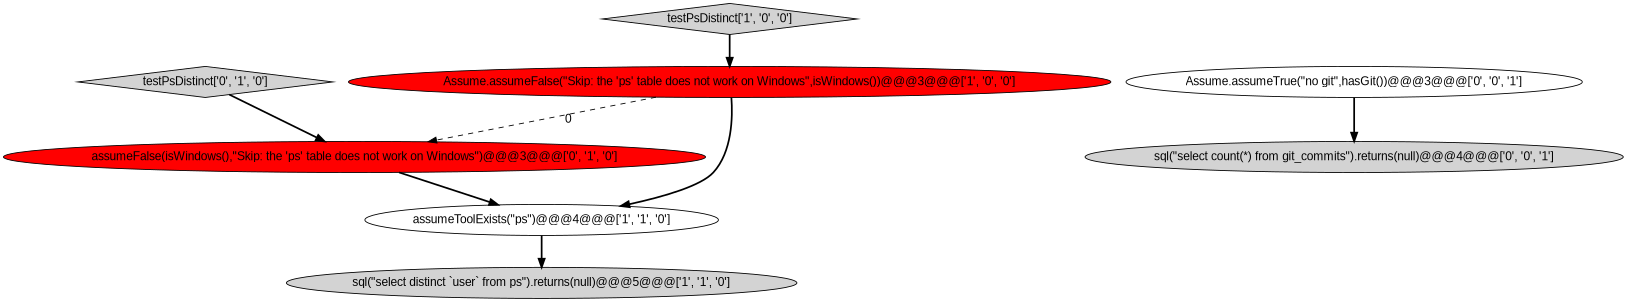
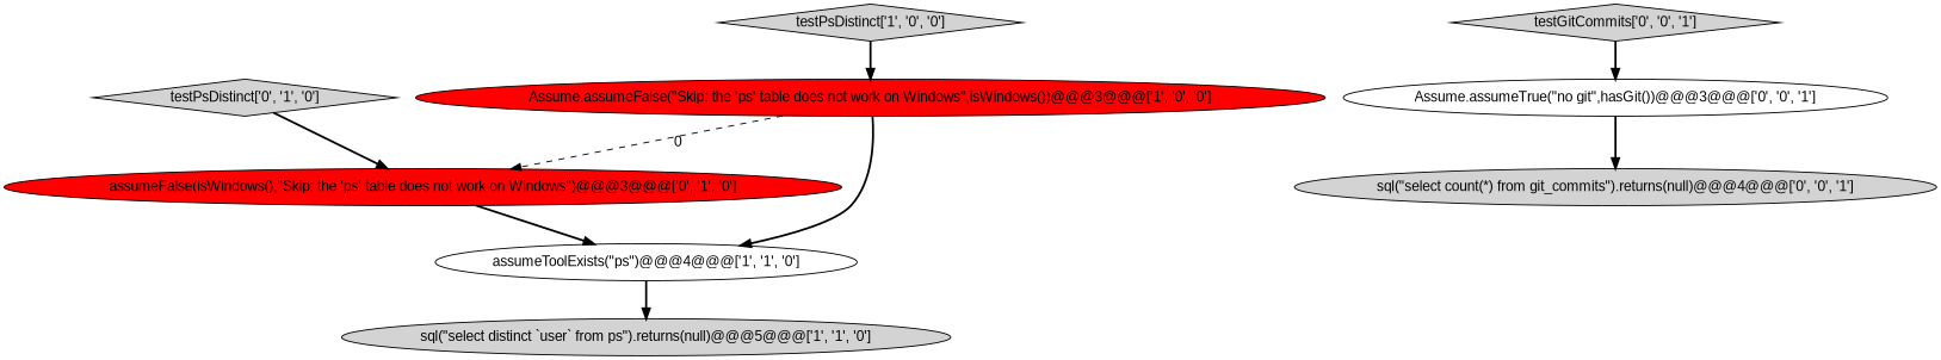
  digraph {
    fontname="Liberation Sans"
    node [fillcolor=lightgray shape=ellipse style=filled fontname="Liberation Sans"]
    edge [style=bold fontname="Liberation Sans"]
    n1 [label="sql(\"select distinct `user` from ps\").returns(null)@@@5@@@['1', '1', '0']"]
+   n2 [label="testGitCommits['0', '0', '1']" shape=diamond]
    n3 [fillcolor=white label="Assume.assumeTrue(\"no git\",hasGit())@@@3@@@['0', '0', '1']"]
    n4 [label="sql(\"select count(*) from git_commits\").returns(null)@@@4@@@['0', '0', '1']"]
    n5 [label="testPsDistinct['0', '1', '0']" shape=diamond]
    n6 [fillcolor=red label="assumeFalse(isWindows(),\"Skip: the 'ps' table does not work on Windows\")@@@3@@@['0', '1', '0']"]
    n7 [label="testPsDistinct['1', '0', '0']" shape=diamond]
    n8 [fillcolor=red label="Assume.assumeFalse(\"Skip: the 'ps' table does not work on Windows\",isWindows())@@@3@@@['1', '0', '0']"]
    n9 [fillcolor=white label="assumeToolExists(\"ps\")@@@4@@@['1', '1', '0']"]
+   n2 -> n3
    n3 -> n4
    n5 -> n6
    n6 -> n9
    n7 -> n8
    n8 -> n6 [label=0 style=dashed]
    n8 -> n9
    n9 -> n1
  }
